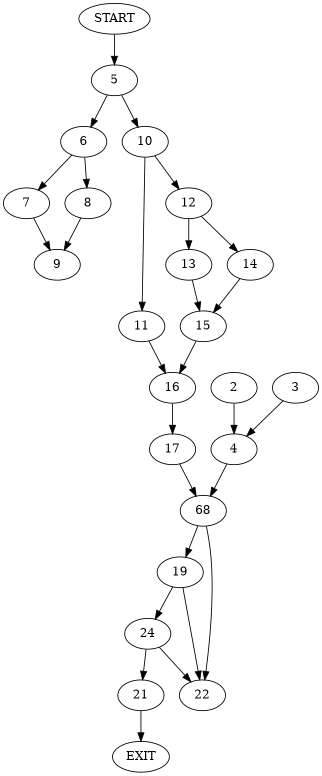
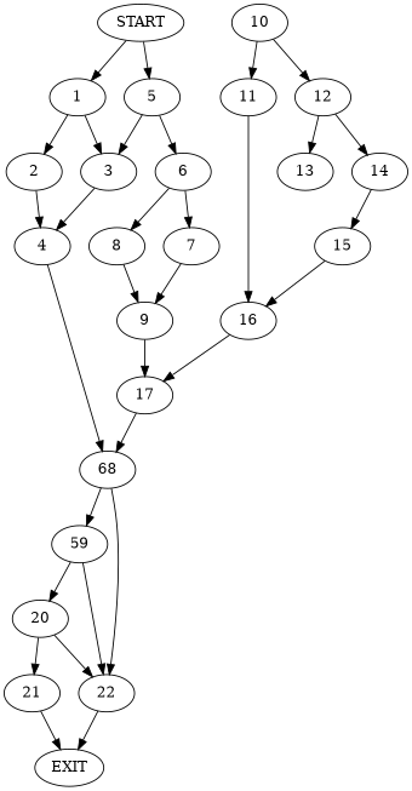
  digraph {
    n1 [label=START]
+   1
    5
    2
    3
    6
    10
    4
    n9 [label=68]
-   19
+   19 [label=59]
    22
    7
    8
    11
    12
    9
    17
    16
    13
    14
    15
-   20 [label=24]
+   20
    n23 [label=EXIT]
    21
+   n1 -> 1
    n1 -> 5
+   1 -> 2
+   1 -> 3
    5 -> 6
-   5 -> 10
+   5 -> 3
    2 -> 4
    3 -> 4
    6 -> 7
    6 -> 8
    10 -> 11
    10 -> 12
    4 -> n9
    n9 -> 19
    n9 -> 22
    19 -> 22
    19 -> 20
+   22 -> n23
    7 -> 9
    8 -> 9
    11 -> 16
    12 -> 13
    12 -> 14
+   9 -> 17
    17 -> n9
    16 -> 17
-   13 -> 15
    14 -> 15
    15 -> 16
    20 -> 22
    20 -> 21
    21 -> n23
  }
